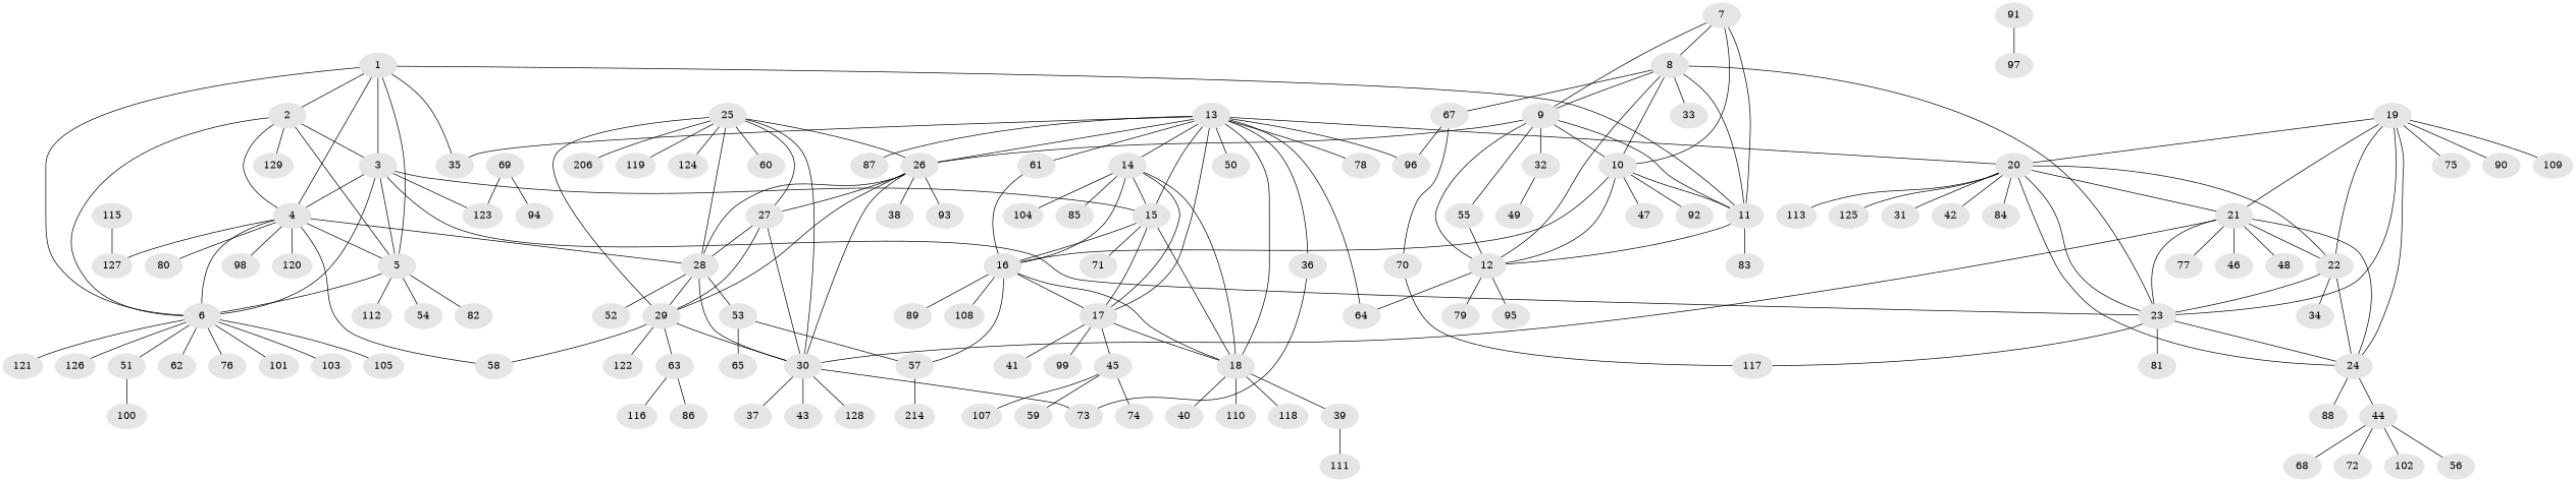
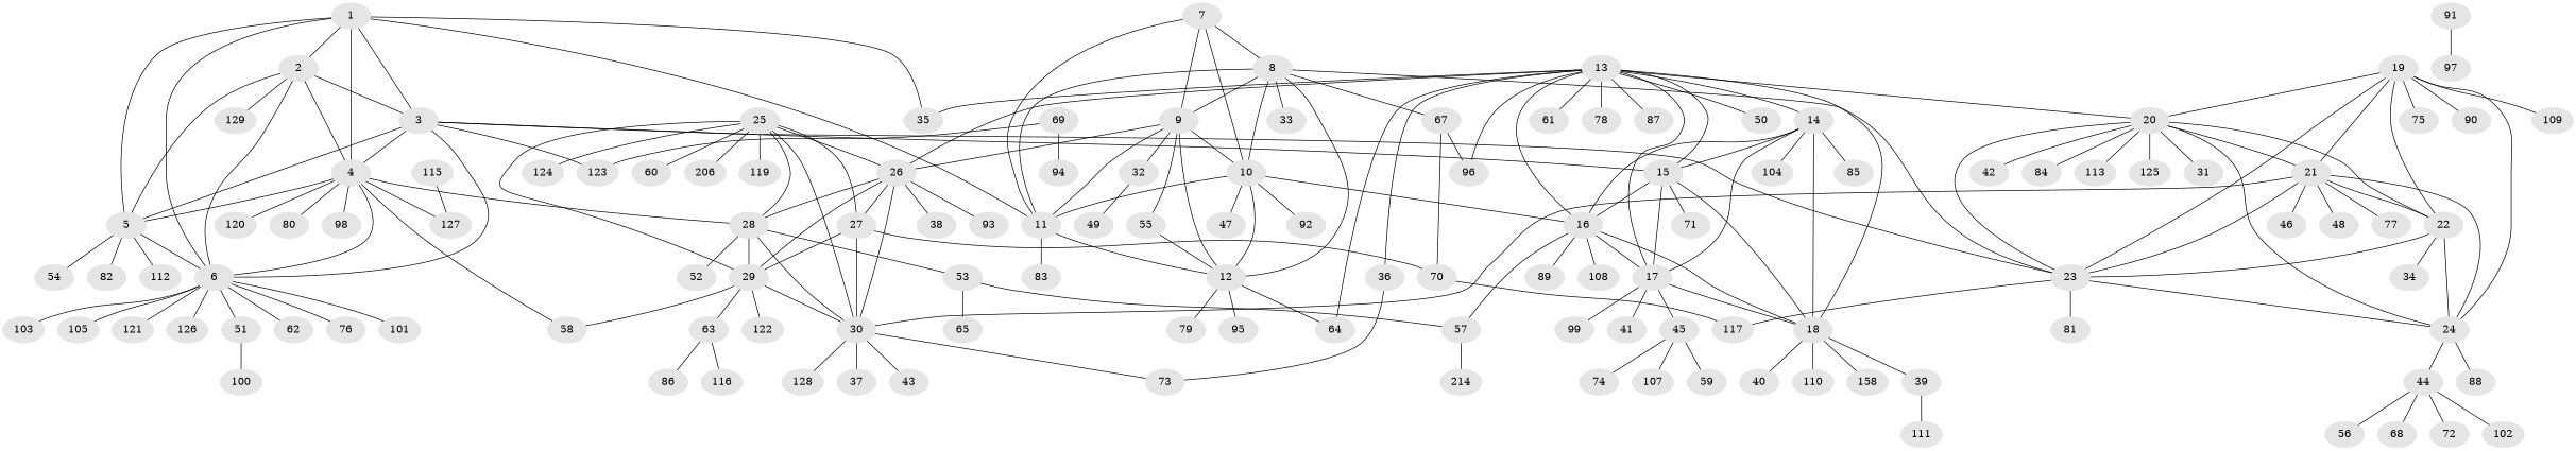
  graph {
    node [color=gray90 style=filled]
    1
    2
    3
    4
    5
    6
    11
    35
    129
    15
    23
    123
    28
    58
    80
    98
    120
    127
    54
    82
    112
    51
    62
    76
    101
    103
    105
    121
    126
    12
    83
    16
    17
    18
    71
    24
    81
    117
    30
    29
    52
    53
    115
    100
    7
    8
    9
    10
    33
    67
    26
    32
    55
    47
    92
    64
    79
    95
    96
    70
    27
    38
    93
    49
    57
    89
    108
    13
    14
    20
    36
    50
    61
    78
    87
    85
    104
    41
    45
    99
    39
    40
    110
-   118
+   118 [label=158]
    21
    22
    31
    42
    84
    113
    125
    73
    n93 [label=214]
    59
    74
    107
    111
    19
    75
    90
    109
    46
    48
    77
    34
    44
    88
    37
    43
    128
    56
    68
    72
    102
    25
    60
    n117 [label=206]
    119
    124
    63
    122
    65
    86
    116
    91
    97
    69
    94
    1 -- 2
    1 -- 3
    1 -- 4
    1 -- 5
    1 -- 6
    1 -- 11
    1 -- 35
    2 -- 3
    2 -- 4
    2 -- 5
    2 -- 6
    2 -- 129
    3 -- 4
    3 -- 5
    3 -- 6
    3 -- 15
    3 -- 23
    3 -- 123
    4 -- 5
    4 -- 6
    4 -- 28
    4 -- 58
    4 -- 80
    4 -- 98
    4 -- 120
    4 -- 127
    5 -- 6
    5 -- 54
    5 -- 82
    5 -- 112
    6 -- 51
    6 -- 62
    6 -- 76
    6 -- 101
    6 -- 103
    6 -- 105
    6 -- 121
    6 -- 126
    11 -- 12
    11 -- 83
    15 -- 16
    15 -- 17
    15 -- 18
    15 -- 71
    23 -- 24
    23 -- 81
    23 -- 117
    28 -- 30
    28 -- 29
    28 -- 52
    28 -- 53
    51 -- 100
    12 -- 64
    12 -- 79
    12 -- 95
    16 -- 17
    16 -- 18
    16 -- 57
    16 -- 89
    16 -- 108
    17 -- 18
    17 -- 41
    17 -- 45
    17 -- 99
    18 -- 39
    18 -- 40
    18 -- 110
    18 -- 118
    24 -- 44
    24 -- 88
    30 -- 73
    30 -- 37
    30 -- 43
    30 -- 128
    29 -- 58
    29 -- 30
    29 -- 63
    29 -- 122
    53 -- 57
    53 -- 65
    115 -- 127
    7 -- 11
    7 -- 8
    7 -- 9
    7 -- 10
    8 -- 11
    8 -- 23
    8 -- 12
    8 -- 9
    8 -- 10
    8 -- 33
    8 -- 67
    9 -- 11
    9 -- 12
    9 -- 10
    9 -- 26
    9 -- 32
    9 -- 55
    10 -- 11
    10 -- 12
    10 -- 16
    10 -- 47
    10 -- 92
    67 -- 96
    67 -- 70
    26 -- 28
    26 -- 30
    26 -- 29
    26 -- 27
    26 -- 38
    26 -- 93
    32 -- 49
    55 -- 12
    70 -- 117
-   27 -- 28
+   27 -- 70
    27 -- 30
    27 -- 29
    57 -- n93
    13 -- 35
    13 -- 15
-   61 -- 16
+   13 -- 16
    13 -- 17
    13 -- 18
    13 -- 26
    13 -- 64
    13 -- 96
    13 -- 14
    13 -- 20
    13 -- 36
    13 -- 50
    13 -- 61
    13 -- 78
    13 -- 87
    14 -- 15
    14 -- 16
    14 -- 17
    14 -- 18
    14 -- 85
    14 -- 104
    20 -- 23
    20 -- 24
    20 -- 21
    20 -- 22
    20 -- 31
    20 -- 42
    20 -- 84
    20 -- 113
    20 -- 125
    36 -- 73
    45 -- 59
    45 -- 74
    45 -- 107
    39 -- 111
    21 -- 23
    21 -- 24
    21 -- 30
    21 -- 22
    21 -- 46
    21 -- 48
    21 -- 77
    22 -- 23
    22 -- 24
    22 -- 34
    19 -- 23
    19 -- 24
    19 -- 20
    19 -- 21
    19 -- 22
    19 -- 75
    19 -- 90
    19 -- 109
    44 -- 56
    44 -- 68
    44 -- 72
    44 -- 102
    25 -- 28
    25 -- 30
    25 -- 29
    25 -- 26
    25 -- 27
    25 -- 60
    25 -- n117
    25 -- 119
    25 -- 124
    63 -- 86
    63 -- 116
    91 -- 97
    69 -- 123
    69 -- 94
  }
